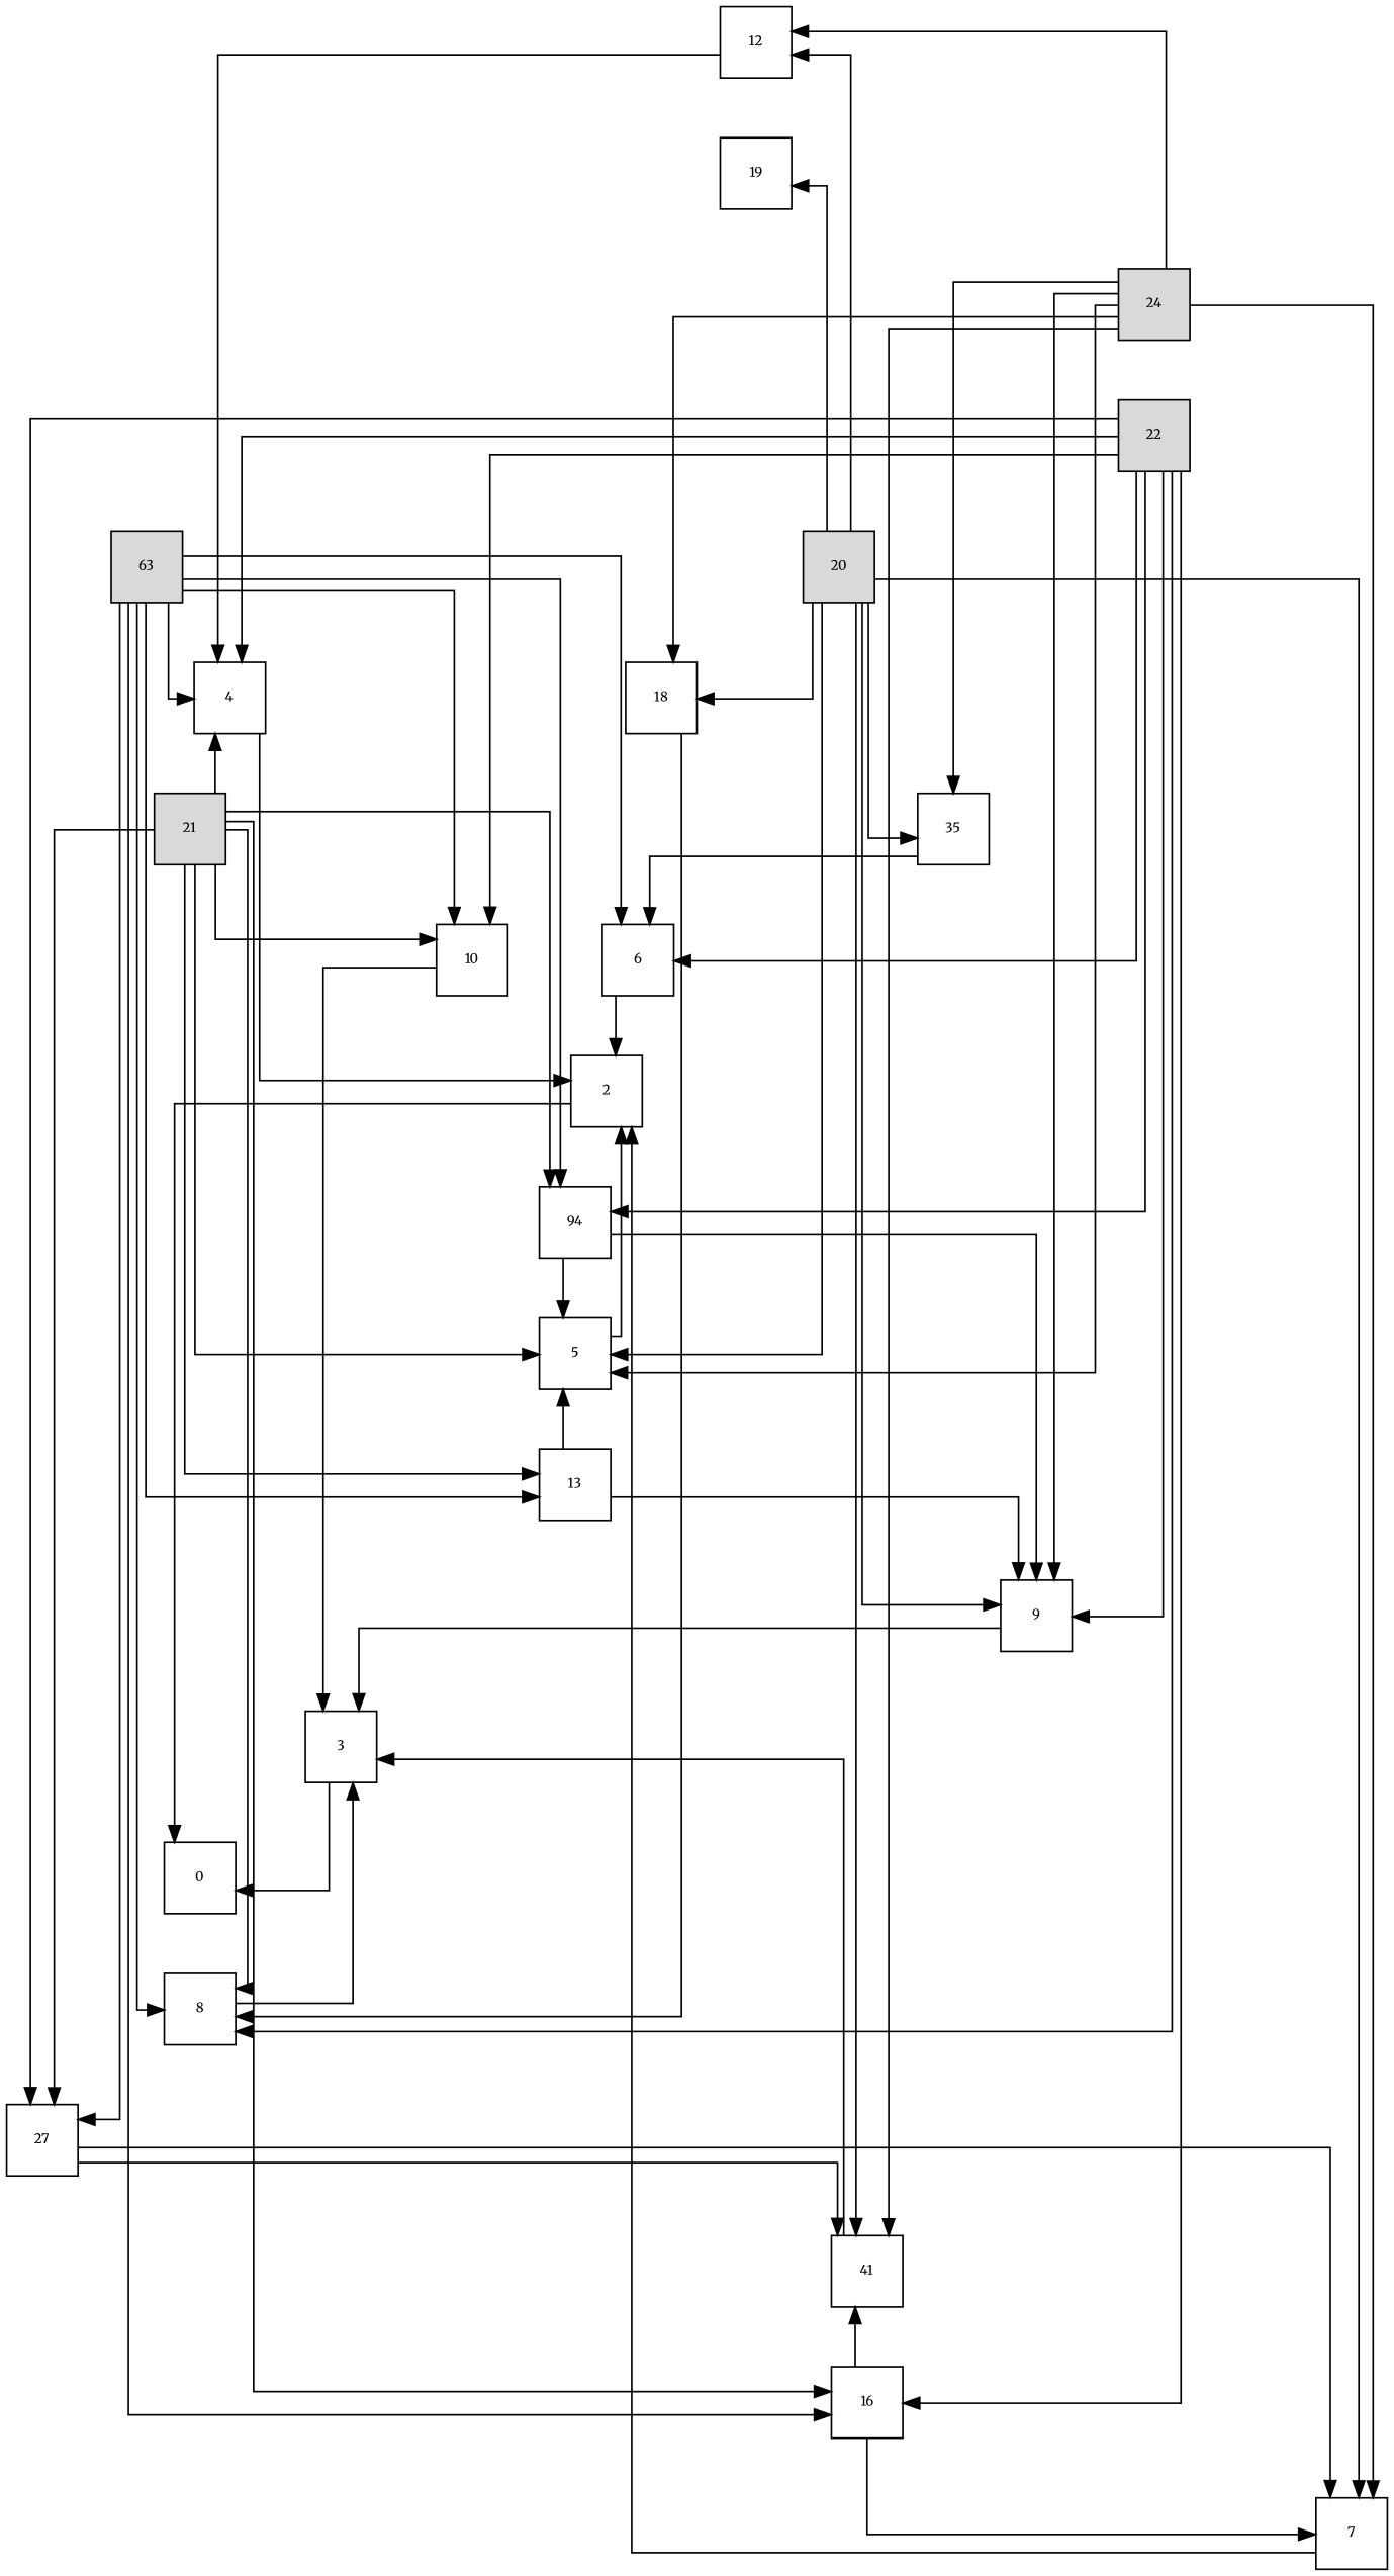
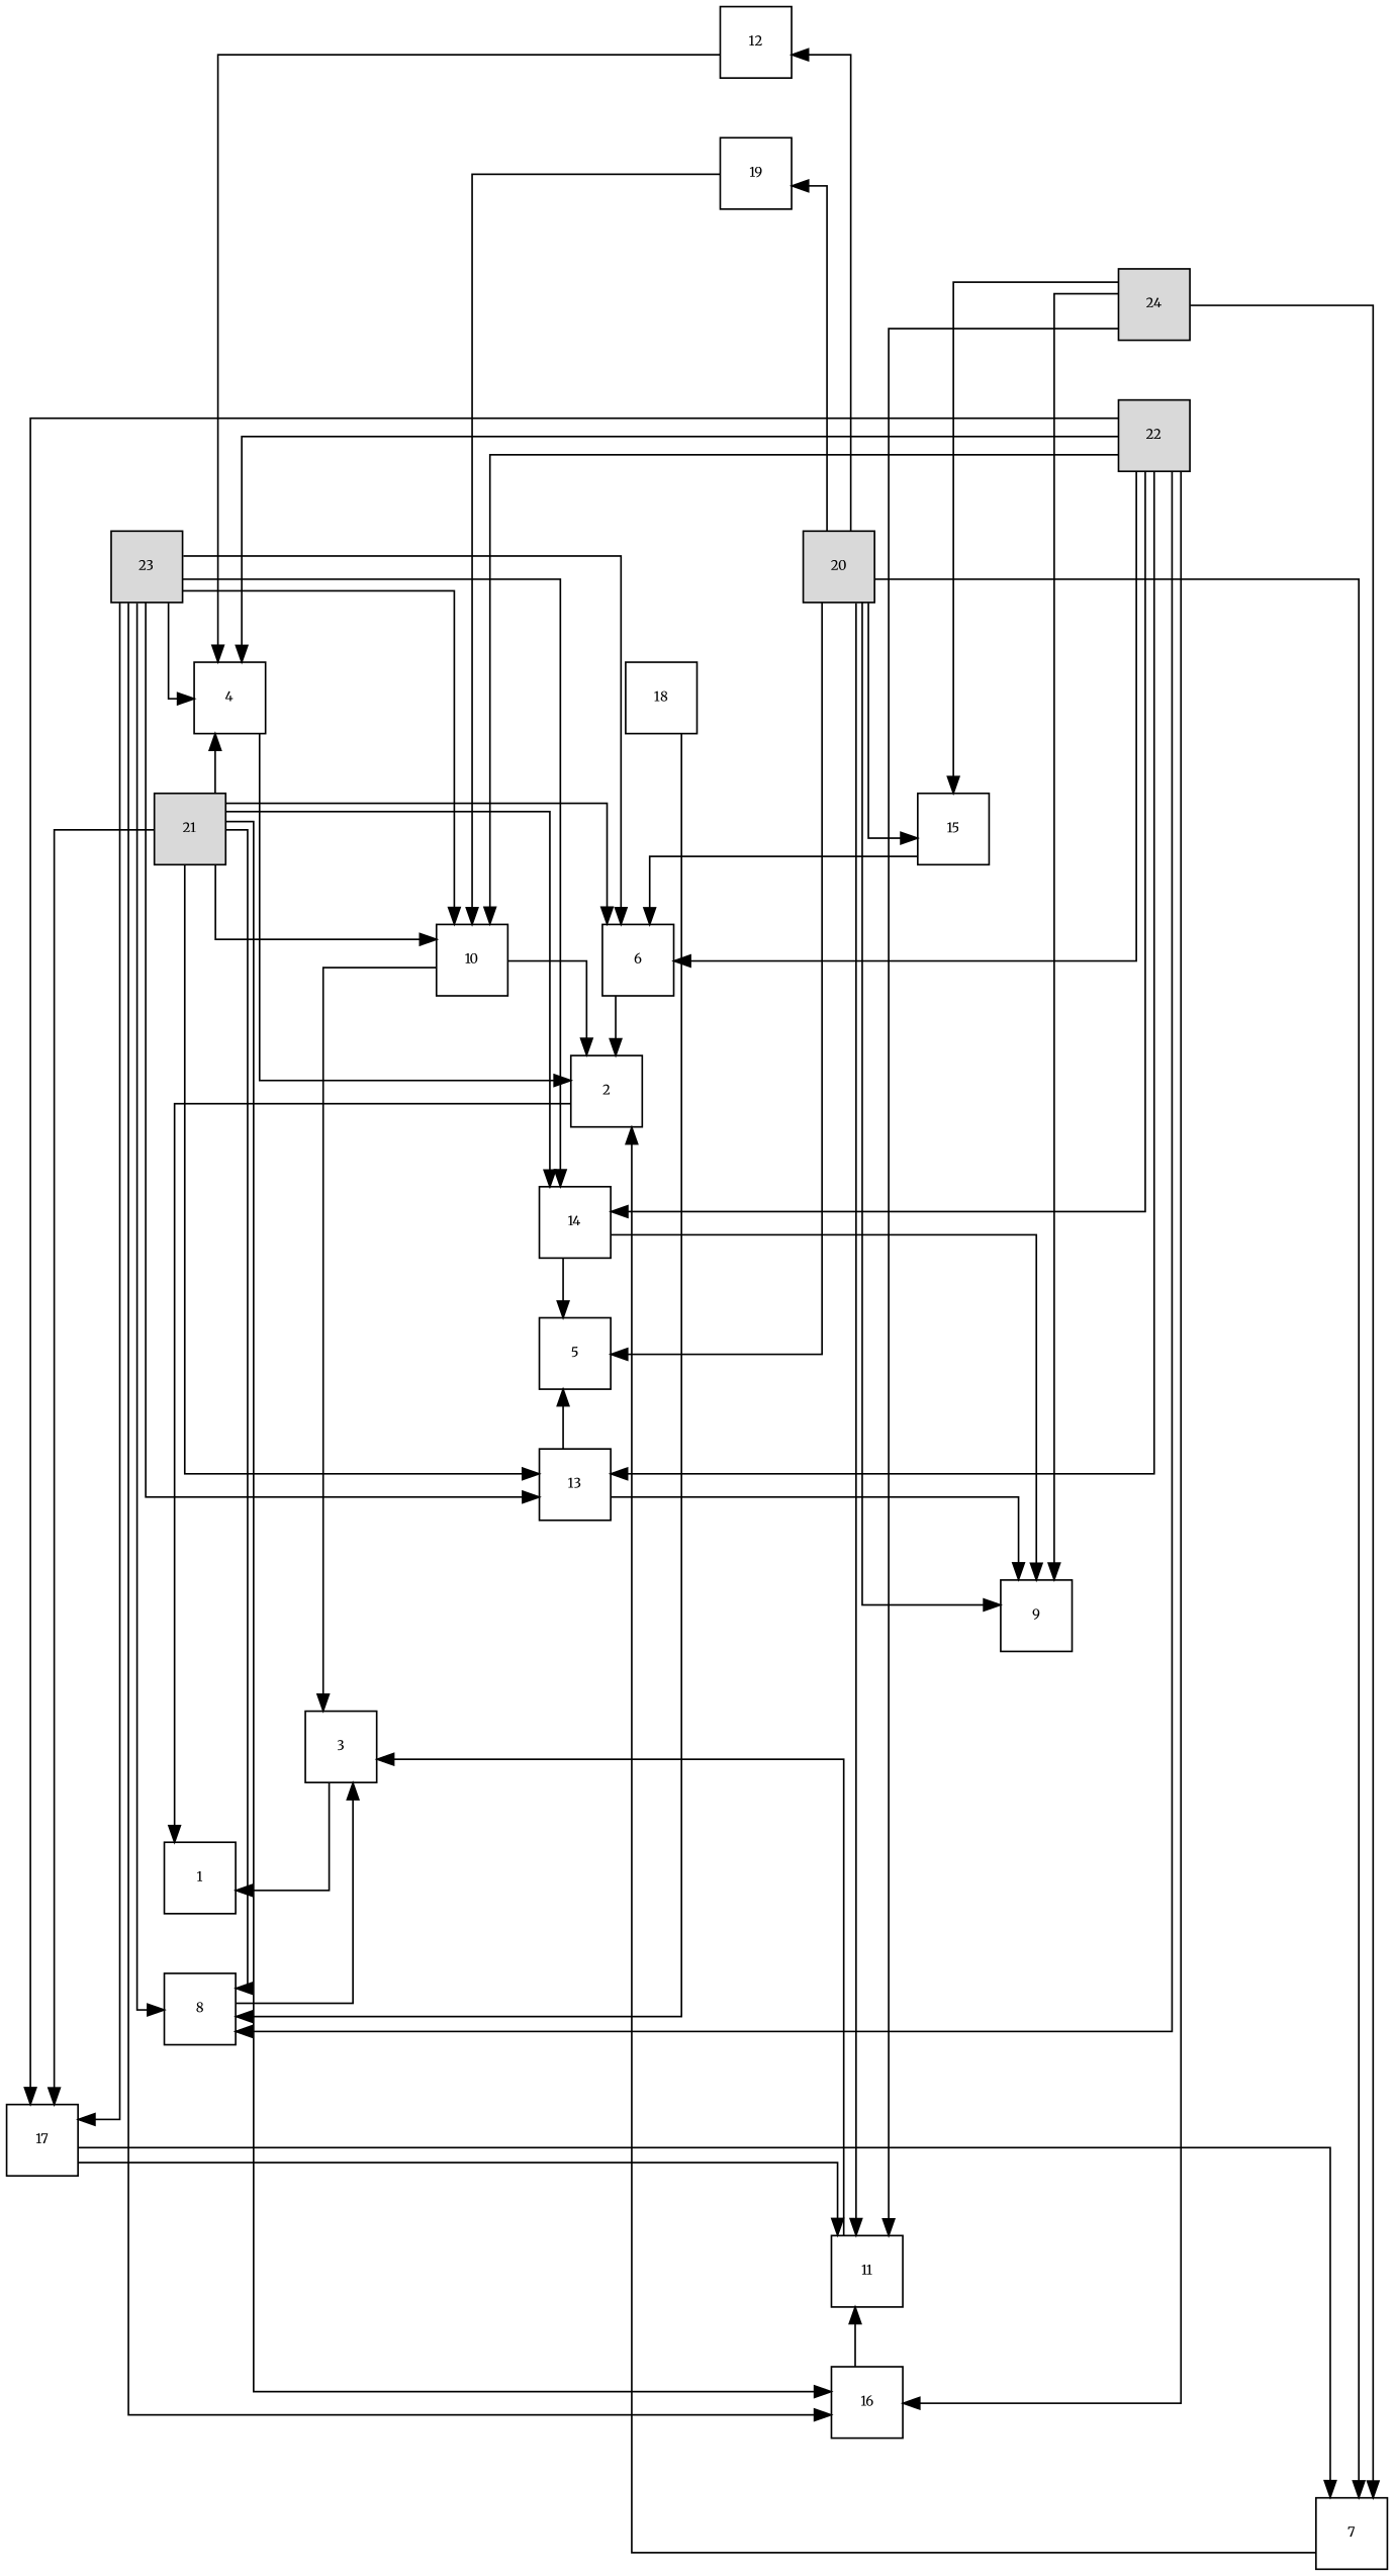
  digraph {
    fontname=Merriweather
    rank=same
    rankdir=TB
    splines=ortho
    node [fillcolor="#ffffff" fixedsize=true fontname=Merriweather fontsize=8 shape=square style=filled]
    edge [fontname=Merriweather]
    n1 [label=12 width=0.6]
-   n2 [fillcolor="#d9d9d9" label=63 width=0.6]
+   n2 [fillcolor="#d9d9d9" label=23 width=0.6]
    n3 [label=4 width=0.6]
    n4 [label=19 width=0.6]
    n5 [label=6 width=0.6]
    n6 [label=18 width=0.6]
    n7 [label=10 width=0.6]
-   n8 [label=94 width=0.6]
+   n8 [label=14 width=0.6]
    n9 [label=8 width=0.6]
-   n10 [label=27 width=0.6]
+   n10 [label=17 width=0.6]
    n11 [label=13 width=0.6]
    n12 [label=16 width=0.6]
    n13 [label=2 width=0.6]
    n14 [fillcolor="#d9d9d9" label=21 width=0.6]
-   n15 [label=0 width=0.6]
+   n15 [label=1 width=0.6]
    n16 [fillcolor="#d9d9d9" label=24 width=0.6]
-   n17 [label=35 width=0.6]
+   n17 [label=15 width=0.6]
    n18 [label=3 width=0.6]
    n19 [label=5 width=0.6]
    n20 [label=9 width=0.6]
    n21 [label=7 width=0.6]
-   n22 [label=41 width=0.6]
+   n22 [label=11 width=0.6]
    n23 [fillcolor="#d9d9d9" label=22 width=0.6]
    n24 [fillcolor="#d9d9d9" label=20 width=0.6]
    n1 -> n2 [constraint=true style=invis]
    n1 -> n3
    n1 -> n4 [constraint=true style=invis]
    n2 -> n3
    n2 -> n5
    n2 -> n5 [constraint=true style=invis]
    n2 -> n6 [constraint=true style=invis]
    n2 -> n7
    n2 -> n8
    n2 -> n9
    n2 -> n10
    n2 -> n11
    n2 -> n12
    n3 -> n13
    n3 -> n14 [constraint=true style=invis]
    n3 -> n15 [constraint=true style=invis]
+   n4 -> n7
    n4 -> n16 [constraint=true style=invis]
    n5 -> n3 [constraint=true style=invis]
    n5 -> n13
    n5 -> n13 [constraint=true style=invis]
    n6 -> n9
    n6 -> n17 [constraint=true style=invis]
    n7 -> n18
    n7 -> n18 [constraint=true style=invis]
    n8 -> n19
    n8 -> n19 [constraint=true style=invis]
    n8 -> n20
    n9 -> n10 [constraint=true style=invis]
    n9 -> n18
    n10 -> n21
    n10 -> n22
    n11 -> n19
    n11 -> n20
-   n12 -> n21
    n12 -> n22
    n13 -> n8 [constraint=true style=invis]
    n13 -> n15
    n14 -> n3
-   n14 -> n19
+   n14 -> n5
    n14 -> n7
    n14 -> n7 [constraint=true style=invis]
    n14 -> n8
    n14 -> n9
    n14 -> n10
    n14 -> n11
    n14 -> n12
    n15 -> n9 [constraint=true style=invis]
-   n16 -> n1
-   n16 -> n6
    n16 -> n17
-   n16 -> n19
    n16 -> n20
    n16 -> n21
    n16 -> n22
    n16 -> n23 [constraint=true style=invis]
    n17 -> n5
    n17 -> n21 [constraint=true style=invis]
    n18 -> n15
    n18 -> n22 [constraint=true style=invis]
    n19 -> n11 [constraint=true style=invis]
-   n19 -> n13
-   n20 -> n18
+   n7 -> n13
    n21 -> n13
    n21 -> n20 [constraint=true style=invis]
    n22 -> n12 [constraint=true style=invis]
    n22 -> n18
    n23 -> n3
    n23 -> n5
    n23 -> n7
    n23 -> n8
    n23 -> n9
    n23 -> n10
-   n23 -> n20
+   n23 -> n11
    n23 -> n12
    n23 -> n24 [constraint=true style=invis]
    n24 -> n1
    n24 -> n4
-   n24 -> n6
    n24 -> n17
    n24 -> n19
    n24 -> n20
    n24 -> n21
    n24 -> n22
  }
